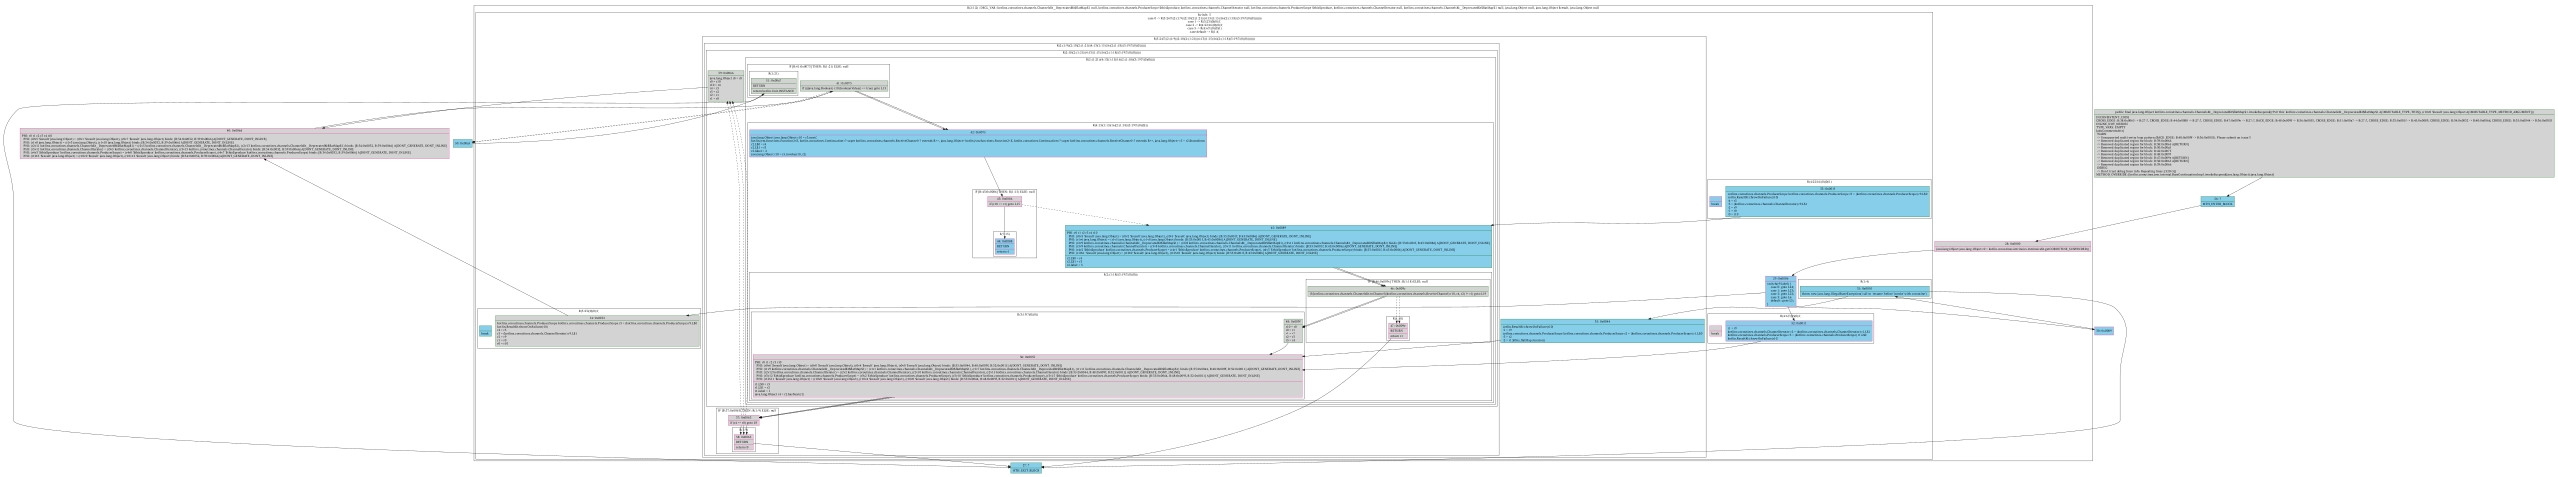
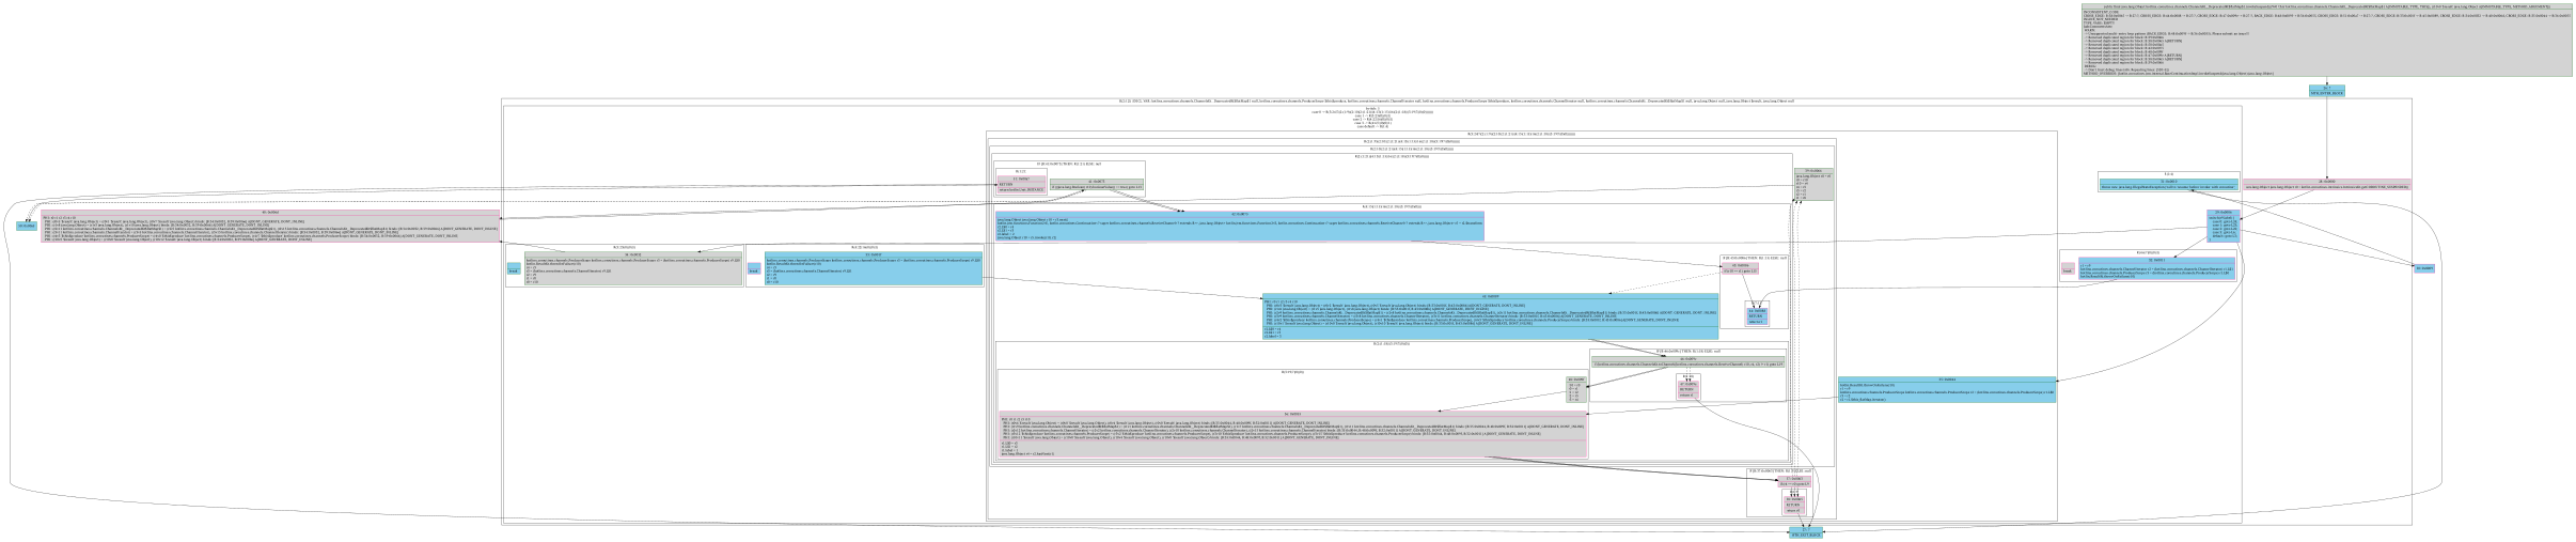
  digraph {
    fontname="PT Serif"
    node [color=darkgreen fillcolor=lightgrey fontname="PT Serif" shape=record style=filled]
    edge [fontname="PT Serif"]
    n1 [color=deeppink label="{38\:\ 0x0065|RETURN\l|return r0\l}"]
    n2 [color=deeppink label="{37\:\ 0x0063|if (r4 == r0) goto L9\l}"]
-   n3 [label="{51\:\ 0x00a7|RETURN\l|return kotlin.Unit.INSTANCE\l}"]
+   n3 [color=deeppink label="{51\:\ 0x00a7|RETURN\l|return kotlin.Unit.INSTANCE\l}"]
    n4 [label="{41\:\ 0x0073|if (((java.lang.Boolean) r10).booleanValue() == true) goto L13\l}"]
    n5 [color=deeppink fillcolor=skyblue label="{44\:\ 0x0088|RETURN\l|return r1\l}"]
    n6 [color=deeppink label="{43\:\ 0x0086|if (r10 == r1) goto L15\l}"]
    n7 [color=deeppink label="{47\:\ 0x009e|RETURN\l|return r1\l}"]
    n8 [label="{46\:\ 0x009c|if (kotlinx.coroutines.channels.ChannelsKt.toChannel((kotlinx.coroutines.channels.ReceiveChannel) r10, r4, r2) != r1) goto L19\l}"]
    n9 [color=deeppink label="{36\:\ 0x0055|PHI: r0 r1 r2 r3 r10 \l  PHI: (r0v6 '$result' java.lang.Object) = (r0v0 '$result' java.lang.Object), (r0v4 '$result' java.lang.Object), (r0v0 '$result' java.lang.Object) binds: [B:35:0x0044, B:48:0x009f, B:32:0x0011] A[DONT_GENERATE, DONT_INLINE]\l  PHI: (r1v9 kotlinx.coroutines.channels.ChannelsKt__DeprecatedKt$flatMap$1) = (r1v1 kotlinx.coroutines.channels.ChannelsKt__DeprecatedKt$flatMap$1), (r1v7 kotlinx.coroutines.channels.ChannelsKt__DeprecatedKt$flatMap$1), (r1v11 kotlinx.coroutines.channels.ChannelsKt__DeprecatedKt$flatMap$1) binds: [B:35:0x0044, B:48:0x009f, B:32:0x0011] A[DONT_GENERATE, DONT_INLINE]\l  PHI: (r2v12 kotlinx.coroutines.channels.ChannelIterator) = (r2v2 kotlinx.coroutines.channels.ChannelIterator), (r2v10 kotlinx.coroutines.channels.ChannelIterator), (r2v15 kotlinx.coroutines.channels.ChannelIterator) binds: [B:35:0x0044, B:48:0x009f, B:32:0x0011] A[DONT_GENERATE, DONT_INLINE]\l  PHI: (r3v12 '$this$produce' kotlinx.coroutines.channels.ProducerScope) = (r3v2 '$this$produce' kotlinx.coroutines.channels.ProducerScope), (r3v10 '$this$produce' kotlinx.coroutines.channels.ProducerScope), (r3v15 '$this$produce' kotlinx.coroutines.channels.ProducerScope) binds: [B:35:0x0044, B:48:0x009f, B:32:0x0011] A[DONT_GENERATE, DONT_INLINE]\l  PHI: (r10v11 '$result' java.lang.Object) = (r10v0 '$result' java.lang.Object), (r10v4 '$result' java.lang.Object), (r10v0 '$result' java.lang.Object) binds: [B:35:0x0044, B:48:0x009f, B:32:0x0011] A[DONT_GENERATE, DONT_INLINE]\l|r1.L$0 = r3\lr1.L$1 = r2\lr1.label = 1\ljava.lang.Object r4 = r2.hasNext(r1)\l}"]
    n10 [label="{48\:\ 0x009f|r10 = r0\lr0 = r1\lr1 = r2\lr2 = r3\lr3 = r4\l}"]
    n11 [color=deeppink fillcolor=skyblue label="{42\:\ 0x0075|java.lang.Object java.lang.Object r10 = r3.next()\lkotlin.jvm.functions.Function2\<E, kotlin.coroutines.Continuation\<? super kotlinx.coroutines.channels.ReceiveChannel\<? extends R\>\>, java.lang.Object\> kotlin.jvm.functions.Function2\<E, kotlin.coroutines.Continuation\<? super kotlinx.coroutines.channels.ReceiveChannel\<? extends R\>\>, java.lang.Object\> r5 = r2.$transform\lr2.L$0 = r4\lr2.L$1 = r3\lr2.label = 2\ljava.lang.Object r10 = r5.invoke(r10, r2)\l}"]
    n12 [fillcolor=skyblue label="{45\:\ 0x0089|PHI: r0 r1 r2 r3 r4 r10 \l  PHI: (r0v3 '$result' java.lang.Object) = (r0v2 '$result' java.lang.Object), (r0v5 '$result' java.lang.Object) binds: [B:33:0x001f, B:43:0x0086] A[DONT_GENERATE, DONT_INLINE]\l  PHI: (r1v6 java.lang.Object) = (r1v5 java.lang.Object), (r1v8 java.lang.Object) binds: [B:33:0x001f, B:43:0x0086] A[DONT_GENERATE, DONT_INLINE]\l  PHI: (r2v9 kotlinx.coroutines.channels.ChannelsKt__DeprecatedKt$flatMap$1) = (r2v8 kotlinx.coroutines.channels.ChannelsKt__DeprecatedKt$flatMap$1), (r2v11 kotlinx.coroutines.channels.ChannelsKt__DeprecatedKt$flatMap$1) binds: [B:33:0x001f, B:43:0x0086] A[DONT_GENERATE, DONT_INLINE]\l  PHI: (r3v9 kotlinx.coroutines.channels.ChannelIterator) = (r3v8 kotlinx.coroutines.channels.ChannelIterator), (r3v11 kotlinx.coroutines.channels.ChannelIterator) binds: [B:33:0x001f, B:43:0x0086] A[DONT_GENERATE, DONT_INLINE]\l  PHI: (r4v2 '$this$produce' kotlinx.coroutines.channels.ProducerScope) = (r4v1 '$this$produce' kotlinx.coroutines.channels.ProducerScope), (r4v3 '$this$produce' kotlinx.coroutines.channels.ProducerScope) binds: [B:33:0x001f, B:43:0x0086] A[DONT_GENERATE, DONT_INLINE]\l  PHI: (r10v1 '$result' java.lang.Object) = (r10v0 '$result' java.lang.Object), (r10v10 '$result' java.lang.Object) binds: [B:33:0x001f, B:43:0x0086] A[DONT_GENERATE, DONT_INLINE]\l|r2.L$0 = r4\lr2.L$1 = r3\lr2.label = 3\l}"]
    n13 [label="{39\:\ 0x0066|java.lang.Object r8 = r0\lr0 = r10\lr10 = r4\lr4 = r3\lr3 = r2\lr2 = r1\lr1 = r8\l}"]
    n14 [fillcolor=skyblue label="{35\:\ 0x0044|kotlin.ResultKt.throwOnFailure(r10)\lr1 = r9\lkotlinx.coroutines.channels.ProducerScope kotlinx.coroutines.channels.ProducerScope r2 = (kotlinx.coroutines.channels.ProducerScope) r1.L$0\lr3 = r2\lr2 = r1.$this_flatMap.iterator()\l}"]
    n15 [label="{34\:\ 0x0032|kotlinx.coroutines.channels.ProducerScope kotlinx.coroutines.channels.ProducerScope r3 = (kotlinx.coroutines.channels.ProducerScope) r9.L$0\lkotlin.ResultKt.throwOnFailure(r10)\lr4 = r3\lr3 = (kotlinx.coroutines.channels.ChannelIterator) r9.L$1\lr2 = r9\lr1 = r0\lr0 = r10\l}"]
    n16 [fillcolor=skyblue label="{|break\l}"]
    n17 [fillcolor=skyblue label="{33\:\ 0x001f|kotlinx.coroutines.channels.ProducerScope kotlinx.coroutines.channels.ProducerScope r3 = (kotlinx.coroutines.channels.ProducerScope) r9.L$0\lkotlin.ResultKt.throwOnFailure(r10)\lr4 = r3\lr3 = (kotlinx.coroutines.channels.ChannelIterator) r9.L$1\lr2 = r9\lr1 = r0\lr0 = r10\l}"]
    n18 [color=deeppink fillcolor=skyblue label="{|break\l}"]
    n19 [color=deeppink fillcolor=skyblue label="{32\:\ 0x0011|r1 = r9\lkotlinx.coroutines.channels.ChannelIterator r2 = (kotlinx.coroutines.channels.ChannelIterator) r1.L$1\lkotlinx.coroutines.channels.ProducerScope r3 = (kotlinx.coroutines.channels.ProducerScope) r1.L$0\lkotlin.ResultKt.throwOnFailure(r10)\l}"]
    n20 [color=deeppink label="{|break\l}"]
    n21 [fillcolor=skyblue label="{31\:\ 0x0010|throw new java.lang.IllegalStateException(\"call to 'resume' before 'invoke' with coroutine\")\l}"]
    n22 [color=deeppink fillcolor=skyblue label="{29\:\ 0x0006|switch(r9.label) \{\l    case 0: goto L24;\l    case 1: goto L23;\l    case 2: goto L22;\l    case 3: goto L6;\l    default: goto L3;\l\}\l}"]
    n23 [color=deeppink label="{28\:\ 0x0000|java.lang.Object java.lang.Object r0 = kotlin.coroutines.intrinsics.IntrinsicsKt.getCOROUTINE_SUSPENDED()\l}"]
    n24 [fillcolor=skyblue label="{27\:\ ?|MTH_EXIT_BLOCK\l}"]
    n25 [fillcolor=skyblue label="{50\:\ 0x00a5}"]
    n26 [color=deeppink label="{40\:\ 0x006d|PHI: r0 r1 r2 r3 r4 r10 \l  PHI: (r0v5 '$result' java.lang.Object) = (r0v1 '$result' java.lang.Object), (r0v7 '$result' java.lang.Object) binds: [B:34:0x0032, B:39:0x0066] A[DONT_GENERATE, DONT_INLINE]\l  PHI: (r1v8 java.lang.Object) = (r1v3 java.lang.Object), (r1v10 java.lang.Object) binds: [B:34:0x0032, B:39:0x0066] A[DONT_GENERATE, DONT_INLINE]\l  PHI: (r2v11 kotlinx.coroutines.channels.ChannelsKt__DeprecatedKt$flatMap$1) = (r2v5 kotlinx.coroutines.channels.ChannelsKt__DeprecatedKt$flatMap$1), (r2v13 kotlinx.coroutines.channels.ChannelsKt__DeprecatedKt$flatMap$1) binds: [B:34:0x0032, B:39:0x0066] A[DONT_GENERATE, DONT_INLINE]\l  PHI: (r3v11 kotlinx.coroutines.channels.ChannelIterator) = (r3v5 kotlinx.coroutines.channels.ChannelIterator), (r3v13 kotlinx.coroutines.channels.ChannelIterator) binds: [B:34:0x0032, B:39:0x0066] A[DONT_GENERATE, DONT_INLINE]\l  PHI: (r4v3 '$this$produce' kotlinx.coroutines.channels.ProducerScope) = (r4v0 '$this$produce' kotlinx.coroutines.channels.ProducerScope), (r4v7 '$this$produce' kotlinx.coroutines.channels.ProducerScope) binds: [B:34:0x0032, B:39:0x0066] A[DONT_GENERATE, DONT_INLINE]\l  PHI: (r10v5 '$result' java.lang.Object) = (r10v0 '$result' java.lang.Object), (r10v12 '$result' java.lang.Object) binds: [B:34:0x0032, B:39:0x0066] A[DONT_GENERATE, DONT_INLINE]\l}"]
    n27 [color=deeppink fillcolor=skyblue label="{30\:\ 0x0009}"]
    n28 [fillcolor=skyblue label="{26\:\ ?|MTH_ENTER_BLOCK\l}"]
    n29 [label="{public final java.lang.Object kotlinx.coroutines.channels.ChannelsKt__DeprecatedKt$flatMap$1.invokeSuspend((r9v0 'this' kotlinx.coroutines.channels.ChannelsKt__DeprecatedKt$flatMap$1 A[IMMUTABLE_TYPE, THIS]), (r10v0 '$result' java.lang.Object A[IMMUTABLE_TYPE, METHOD_ARGUMENT]))  | INCONSISTENT_CODE\lCROSS_EDGE: B:38:0x0065 \-\> B:27:?, CROSS_EDGE: B:44:0x0088 \-\> B:27:?, CROSS_EDGE: B:47:0x009e \-\> B:27:?, BACK_EDGE: B:48:0x009f \-\> B:36:0x0055, CROSS_EDGE: B:51:0x00a7 \-\> B:27:?, CROSS_EDGE: B:33:0x001f \-\> B:45:0x0089, CROSS_EDGE: B:34:0x0032 \-\> B:40:0x006d, CROSS_EDGE: B:35:0x0044 \-\> B:36:0x0055\lINLINE_NOT_NEEDED\lTYPE_VARS: EMPTY\lJadxCommentsAttr\{\l WARN: \l \-\> Unsupported multi\-entry loop pattern (BACK_EDGE: B:48:0x009f \-\> B:36:0x0055). Please submit an issue!!!\l \-\> Removed duplicated region for block: B:39:0x0066 \l \-\> Removed duplicated region for block: B:38:0x0065 A[RETURN]\l \-\> Removed duplicated region for block: B:50:0x00a5 \l \-\> Removed duplicated region for block: B:42:0x0075 \l \-\> Removed duplicated region for block: B:48:0x009f \l \-\> Removed duplicated region for block: B:47:0x009e A[RETURN]\l \-\> Removed duplicated region for block: B:38:0x0065 A[RETURN]\l \-\> Removed duplicated region for block: B:39:0x0066 \l DEBUG: \l \-\> Don't trust debug lines info. Repeating lines: [320=5]\}\lMETHOD_OVERRIDE: [kotlin.coroutines.jvm.internal.BaseContinuationImpl.invokeSuspend(java.lang.Object):java.lang.Object]\l}"]
    subgraph cluster_1 {
      label="R(2:1|2) | DECL_VAR: kotlinx.coroutines.channels.ChannelsKt__DeprecatedKt$flatMap$1 null, kotlinx.coroutines.channels.ProducerScope $this$produce, kotlinx.coroutines.channels.ChannelIterator null, kotlinx.coroutines.channels.ProducerScope $this$produce, kotlinx.coroutines.channels.ChannelIterator null, kotlinx.coroutines.channels.ChannelsKt__DeprecatedKt$flatMap$1 null, java.lang.Object null, java.lang.Object $result, java.lang.Object null\l"
      n23
      subgraph cluster_2 {
        label="Switch: 5\n case 0 -> R(3:24|7|(2:(1:9)|(2:10|(2:(1:21)|(4:13|(1:15)|16|(2:(1:18)|(3:19|7|(0)(0))))))))\n case 1 -> R(3:23|(0)(0)|1)\n case 2 -> R(4:22|16|(0)(0)|1)\n case 3 -> R(4:6|7|(0)(0)|1)\n case default -> R(1:4)"
        n22
        subgraph cluster_3 {
          label="R(3:24|7|(2:(1:9)|(2:10|(2:(1:21)|(4:13|(1:15)|16|(2:(1:18)|(3:19|7|(0)(0))))))))"
          n14
          subgraph cluster_4 {
            label="R(2:(1:9)|(2:10|(2:(1:21)|(4:13|(1:15)|16|(2:(1:18)|(3:19|7|(0)(0)))))))"
            subgraph cluster_5 {
              label="IF [B:37:0x0063] THEN: R(1:9) ELSE: null"
              n2
              subgraph cluster_6 {
                label="R(1:9)"
                n1
              }
            }
            subgraph cluster_7 {
              label="R(2:10|(2:(1:21)|(4:13|(1:15)|16|(2:(1:18)|(3:19|7|(0)(0))))))"
              n13
              subgraph cluster_8 {
                label="R(2:(1:21)|(4:13|(1:15)|16|(2:(1:18)|(3:19|7|(0)(0)))))"
                subgraph cluster_9 {
                  label="IF [B:41:0x0073] THEN: R(1:21) ELSE: null"
                  n4
                  subgraph cluster_10 {
                    label="R(1:21)"
                    n3
                  }
                }
                subgraph cluster_11 {
                  label="R(4:13|(1:15)|16|(2:(1:18)|(3:19|7|(0)(0))))"
                  n11
                  n12
                  subgraph cluster_12 {
                    label="IF [B:43:0x0086] THEN: R(1:15) ELSE: null"
                    n6
                    subgraph cluster_13 {
                      label="R(7:15)"
                      n5
                    }
                  }
                  subgraph cluster_14 {
                    label="R(2:(1:18)|(3:19|7|(0)(0)))"
                    subgraph cluster_15 {
                      label="IF [B:46:0x009c] THEN: R(1:18) ELSE: null"
                      n8
                      subgraph cluster_16 {
                        label="R(1:18)"
                        n7
                      }
                    }
                    subgraph cluster_17 {
                      label="R(3:19|7|(0)(0))"
                      n9
                      n10
                      subgraph cluster_18 {
                        label="IF [B:37:0x0063] THEN: R(0) ELSE: R(0)"
                        subgraph cluster_19 {
                          label="R(0)"
                        }
                        subgraph cluster_20 {
                          label="R(0)"
                        }
                      }
                    }
                  }
                }
              }
            }
          }
        }
        subgraph cluster_21 {
          label="R(3:23|(0)(0)|1)"
          n15
          n16
          subgraph cluster_22 {
            label="IF [B:41:0x0073] THEN: R(0) ELSE: R(0)"
            subgraph cluster_23 {
              label="R(0)"
            }
            subgraph cluster_24 {
              label="R(0)"
            }
          }
        }
        subgraph cluster_25 {
          label="R(4:22|16|(0)(0)|1)"
          n17
          n18
          subgraph cluster_26 {
            label="IF [B:46:0x009c] THEN: R(0) ELSE: R(0)"
            subgraph cluster_27 {
              label="R(0)"
            }
            subgraph cluster_28 {
              label="R(0)"
            }
          }
        }
        subgraph cluster_29 {
          label="R(4:6|7|(0)(0)|1)"
          n19
          n20
          subgraph cluster_30 {
            label="IF [B:37:0x0063] THEN: R(0) ELSE: R(0)"
            subgraph cluster_31 {
              label="R(0)"
            }
            subgraph cluster_32 {
              label="R(0)"
            }
          }
        }
        subgraph cluster_33 {
          label="R(1:4)"
          n21
        }
      }
    }
    n1 -> n24
    n2 -> n1
    n2 -> n1
    n2 -> n1
    n2 -> n13 [style=dashed]
    n2 -> n13 [style=dashed]
    n2 -> n13 [style=dashed]
    n3 -> n24
    n4 -> n11
    n4 -> n11
    n4 -> n25 [style=dashed]
    n4 -> n25 [style=dashed]
    n6 -> n5
    n6 -> n12 [style=dashed]
    n7 -> n24
    n8 -> n7 [style=dashed]
    n8 -> n7 [style=dashed]
    n8 -> n10
    n8 -> n10
    n9 -> n2
    n9 -> n2
    n9 -> n2
    n10 -> n9
    n11 -> n6
    n12 -> n8
    n12 -> n8
    n13 -> n26
    n14 -> n9
    n15 -> n26
    n17 -> n12
-   n19 -> n9
+   n19 -> n5
    n21 -> n24
-   n21 -> n14
+   n22 -> n14
    n22 -> n15
    n22 -> n19
    n22 -> n27
    n23 -> n22
    n25 -> n3
    n26 -> n4
    n27 -> n21
    n28 -> n23
    n29 -> n28
  }
